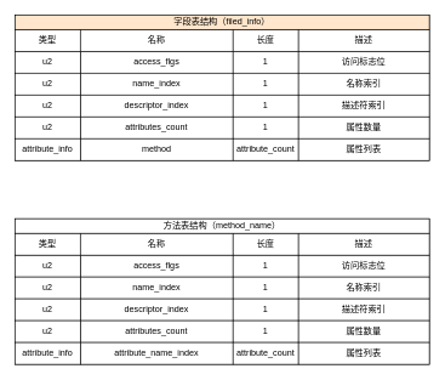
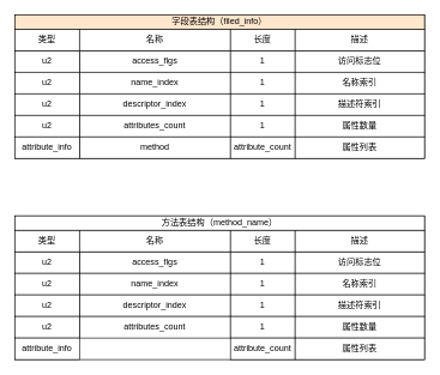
  <mxCell id="0" />
  <mxCell id="1" parent="0" />
  <mxCell id="2" value="" style="rounded=0;whiteSpace=wrap;html=1;" vertex="1" parent="1"><mxGeometry x="20" y="20" width="570" height="200" as="geometry" /></mxCell>
  <mxCell id="3" value="access_flgs" style="rounded=0;whiteSpace=wrap;html=1;" vertex="1" parent="1"><mxGeometry x="110" y="70" width="210" height="30" as="geometry" /></mxCell>
  <mxCell id="4" value="u2" style="rounded=0;whiteSpace=wrap;html=1;" vertex="1" parent="1"><mxGeometry x="20" y="70" width="90" height="30" as="geometry" /></mxCell>
  <mxCell id="5" value="1" style="rounded=0;whiteSpace=wrap;html=1;" vertex="1" parent="1"><mxGeometry x="320" y="70" width="90" height="30" as="geometry" /></mxCell>
  <mxCell id="6" value="name_index" style="rounded=0;whiteSpace=wrap;html=1;" vertex="1" parent="1"><mxGeometry x="110" y="100" width="210" height="30" as="geometry" /></mxCell>
  <mxCell id="7" value="u2" style="rounded=0;whiteSpace=wrap;html=1;" vertex="1" parent="1"><mxGeometry x="20" y="100" width="90" height="30" as="geometry" /></mxCell>
  <mxCell id="8" value="1" style="rounded=0;whiteSpace=wrap;html=1;" vertex="1" parent="1"><mxGeometry x="320" y="100" width="90" height="30" as="geometry" /></mxCell>
  <mxCell id="9" value="descriptor_index" style="rounded=0;whiteSpace=wrap;html=1;" vertex="1" parent="1"><mxGeometry x="110" y="130" width="210" height="30" as="geometry" /></mxCell>
  <mxCell id="10" value="u2" style="rounded=0;whiteSpace=wrap;html=1;" vertex="1" parent="1"><mxGeometry x="20" y="130" width="90" height="30" as="geometry" /></mxCell>
  <mxCell id="11" value="1" style="rounded=0;whiteSpace=wrap;html=1;" vertex="1" parent="1"><mxGeometry x="320" y="130" width="90" height="30" as="geometry" /></mxCell>
  <mxCell id="12" value="attributes_count" style="rounded=0;whiteSpace=wrap;html=1;" vertex="1" parent="1"><mxGeometry x="110" y="160" width="210" height="30" as="geometry" /></mxCell>
  <mxCell id="13" value="u2" style="rounded=0;whiteSpace=wrap;html=1;" vertex="1" parent="1"><mxGeometry x="20" y="160" width="90" height="30" as="geometry" /></mxCell>
  <mxCell id="14" value="1" style="rounded=0;whiteSpace=wrap;html=1;" vertex="1" parent="1"><mxGeometry x="320" y="160" width="90" height="30" as="geometry" /></mxCell>
  <mxCell id="15" value="method" style="rounded=0;whiteSpace=wrap;html=1;" vertex="1" parent="1"><mxGeometry x="110" y="190" width="210" height="30" as="geometry" /></mxCell>
  <mxCell id="16" value="attribute_info" style="rounded=0;whiteSpace=wrap;html=1;" vertex="1" parent="1"><mxGeometry x="20" y="190" width="90" height="30" as="geometry" /></mxCell>
  <mxCell id="17" value="attribute_count" style="rounded=0;whiteSpace=wrap;html=1;" vertex="1" parent="1"><mxGeometry x="320" y="190" width="90" height="30" as="geometry" /></mxCell>
  <mxCell id="18" value="访问标志位" style="rounded=0;whiteSpace=wrap;html=1;" vertex="1" parent="1"><mxGeometry x="410" y="70" width="180" height="30" as="geometry" /></mxCell>
  <mxCell id="19" value="名称索引" style="rounded=0;whiteSpace=wrap;html=1;" vertex="1" parent="1"><mxGeometry x="410" y="100" width="180" height="30" as="geometry" /></mxCell>
  <mxCell id="20" value="描述符索引" style="rounded=0;whiteSpace=wrap;html=1;" vertex="1" parent="1"><mxGeometry x="410" y="130" width="180" height="30" as="geometry" /></mxCell>
  <mxCell id="21" value="类型" style="rounded=0;whiteSpace=wrap;html=1;" vertex="1" parent="1"><mxGeometry x="20" y="40" width="90" height="30" as="geometry" /></mxCell>
  <mxCell id="22" value="名称" style="rounded=0;whiteSpace=wrap;html=1;" vertex="1" parent="1"><mxGeometry x="110" y="40" width="210" height="30" as="geometry" /></mxCell>
  <mxCell id="23" value="长度" style="rounded=0;whiteSpace=wrap;html=1;" vertex="1" parent="1"><mxGeometry x="320" y="40" width="90" height="30" as="geometry" /></mxCell>
  <mxCell id="24" value="描述" style="rounded=0;whiteSpace=wrap;html=1;" vertex="1" parent="1"><mxGeometry x="410" y="40" width="180" height="30" as="geometry" /></mxCell>
  <mxCell id="25" value="属性数量" style="rounded=0;whiteSpace=wrap;html=1;" vertex="1" parent="1"><mxGeometry x="410" y="160" width="180" height="30" as="geometry" /></mxCell>
  <mxCell id="26" value="属性列表" style="rounded=0;whiteSpace=wrap;html=1;" vertex="1" parent="1"><mxGeometry x="410" y="190" width="180" height="30" as="geometry" /></mxCell>
  <mxCell id="27" value="字段表结构（filed_info）" style="rounded=0;whiteSpace=wrap;html=1;fillColor=#ffe6cc;" vertex="1" parent="1"><mxGeometry x="20" y="20" width="570" height="20" as="geometry" /></mxCell>
  <mxCell id="28" value="" style="rounded=0;whiteSpace=wrap;html=1;" vertex="1" parent="1"><mxGeometry x="20" y="300" width="570" height="200" as="geometry" /></mxCell>
  <mxCell id="29" value="access_flgs" style="rounded=0;whiteSpace=wrap;html=1;" vertex="1" parent="1"><mxGeometry x="110" y="350" width="210" height="30" as="geometry" /></mxCell>
  <mxCell id="30" value="u2" style="rounded=0;whiteSpace=wrap;html=1;" vertex="1" parent="1"><mxGeometry x="20" y="350" width="90" height="30" as="geometry" /></mxCell>
  <mxCell id="31" value="1" style="rounded=0;whiteSpace=wrap;html=1;" vertex="1" parent="1"><mxGeometry x="320" y="350" width="90" height="30" as="geometry" /></mxCell>
  <mxCell id="32" value="name_index" style="rounded=0;whiteSpace=wrap;html=1;" vertex="1" parent="1"><mxGeometry x="110" y="380" width="210" height="30" as="geometry" /></mxCell>
  <mxCell id="33" value="u2" style="rounded=0;whiteSpace=wrap;html=1;" vertex="1" parent="1"><mxGeometry x="20" y="380" width="90" height="30" as="geometry" /></mxCell>
  <mxCell id="34" value="1" style="rounded=0;whiteSpace=wrap;html=1;" vertex="1" parent="1"><mxGeometry x="320" y="380" width="90" height="30" as="geometry" /></mxCell>
  <mxCell id="35" value="descriptor_index" style="rounded=0;whiteSpace=wrap;html=1;" vertex="1" parent="1"><mxGeometry x="110" y="410" width="210" height="30" as="geometry" /></mxCell>
  <mxCell id="36" value="u2" style="rounded=0;whiteSpace=wrap;html=1;" vertex="1" parent="1"><mxGeometry x="20" y="410" width="90" height="30" as="geometry" /></mxCell>
  <mxCell id="37" value="1" style="rounded=0;whiteSpace=wrap;html=1;" vertex="1" parent="1"><mxGeometry x="320" y="410" width="90" height="30" as="geometry" /></mxCell>
  <mxCell id="38" value="attributes_count" style="rounded=0;whiteSpace=wrap;html=1;" vertex="1" parent="1"><mxGeometry x="110" y="440" width="210" height="30" as="geometry" /></mxCell>
  <mxCell id="39" value="u2" style="rounded=0;whiteSpace=wrap;html=1;" vertex="1" parent="1"><mxGeometry x="20" y="440" width="90" height="30" as="geometry" /></mxCell>
  <mxCell id="40" value="1" style="rounded=0;whiteSpace=wrap;html=1;" vertex="1" parent="1"><mxGeometry x="320" y="440" width="90" height="30" as="geometry" /></mxCell>
- <mxCell id="41" value="attribute_name_index" style="rounded=0;whiteSpace=wrap;html=1;" vertex="1" parent="1"><mxGeometry x="110" y="470" width="210" height="30" as="geometry" /></mxCell>
  <mxCell id="42" value="attribute_info" style="rounded=0;whiteSpace=wrap;html=1;" vertex="1" parent="1"><mxGeometry x="20" y="470" width="90" height="30" as="geometry" /></mxCell>
  <mxCell id="43" value="attribute_count" style="rounded=0;whiteSpace=wrap;html=1;" vertex="1" parent="1"><mxGeometry x="320" y="470" width="90" height="30" as="geometry" /></mxCell>
  <mxCell id="44" value="访问标志位" style="rounded=0;whiteSpace=wrap;html=1;" vertex="1" parent="1"><mxGeometry x="410" y="350" width="180" height="30" as="geometry" /></mxCell>
  <mxCell id="45" value="名称索引" style="rounded=0;whiteSpace=wrap;html=1;" vertex="1" parent="1"><mxGeometry x="410" y="380" width="180" height="30" as="geometry" /></mxCell>
  <mxCell id="46" value="描述符索引" style="rounded=0;whiteSpace=wrap;html=1;" vertex="1" parent="1"><mxGeometry x="410" y="410" width="180" height="30" as="geometry" /></mxCell>
  <mxCell id="47" value="类型" style="rounded=0;whiteSpace=wrap;html=1;" vertex="1" parent="1"><mxGeometry x="20" y="320" width="90" height="30" as="geometry" /></mxCell>
  <mxCell id="48" value="名称" style="rounded=0;whiteSpace=wrap;html=1;" vertex="1" parent="1"><mxGeometry x="110" y="320" width="210" height="30" as="geometry" /></mxCell>
  <mxCell id="49" value="长度" style="rounded=0;whiteSpace=wrap;html=1;" vertex="1" parent="1"><mxGeometry x="320" y="320" width="90" height="30" as="geometry" /></mxCell>
  <mxCell id="50" value="描述" style="rounded=0;whiteSpace=wrap;html=1;" vertex="1" parent="1"><mxGeometry x="410" y="320" width="180" height="30" as="geometry" /></mxCell>
  <mxCell id="51" value="属性数量" style="rounded=0;whiteSpace=wrap;html=1;" vertex="1" parent="1"><mxGeometry x="410" y="440" width="180" height="30" as="geometry" /></mxCell>
  <mxCell id="52" value="属性列表" style="rounded=0;whiteSpace=wrap;html=1;" vertex="1" parent="1"><mxGeometry x="410" y="470" width="180" height="30" as="geometry" /></mxCell>
  <mxCell id="53" value="方法表结构（method_name）" style="rounded=0;whiteSpace=wrap;html=1;" vertex="1" parent="1"><mxGeometry x="20" y="300" width="570" height="20" as="geometry" /></mxCell>
